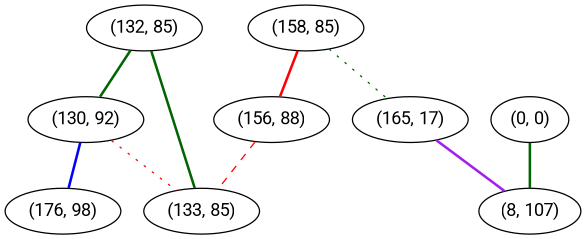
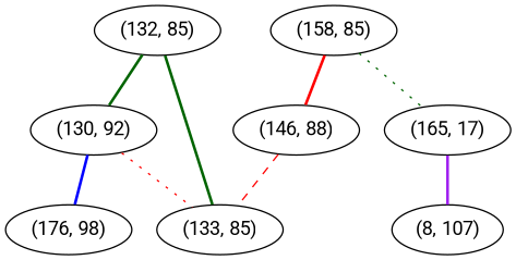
  graph {
    fontname=Roboto
    node [fontname=Roboto]
    edge [color=darkgreen fontname=Roboto style=bold weight=1]
    n1 [label="(132, 85)"]
    "(130, 92)"
    "(133, 85)"
    n4 [label="(176, 98)"]
    n5 [label="(8, 107)"]
-   "(0, 0)"
    "(158, 85)"
-   "(146, 88)" [label="(156, 88)"]
+   "(146, 88)"
    "(165, 17)"
    n1 -- "(130, 92)"
    n1 -- "(133, 85)"
    "(130, 92)" -- "(133, 85)" [color=red style=dotted]
    "(130, 92)" -- n4 [color=blue]
-   "(0, 0)" -- n5 [weight=4]
    "(158, 85)" -- "(146, 88)" [color=red]
    "(158, 85)" -- "(165, 17)" [style=dotted]
    "(146, 88)" -- "(133, 85)" [color=red style=dashed]
    "(165, 17)" -- n5 [color=purple]
  }
